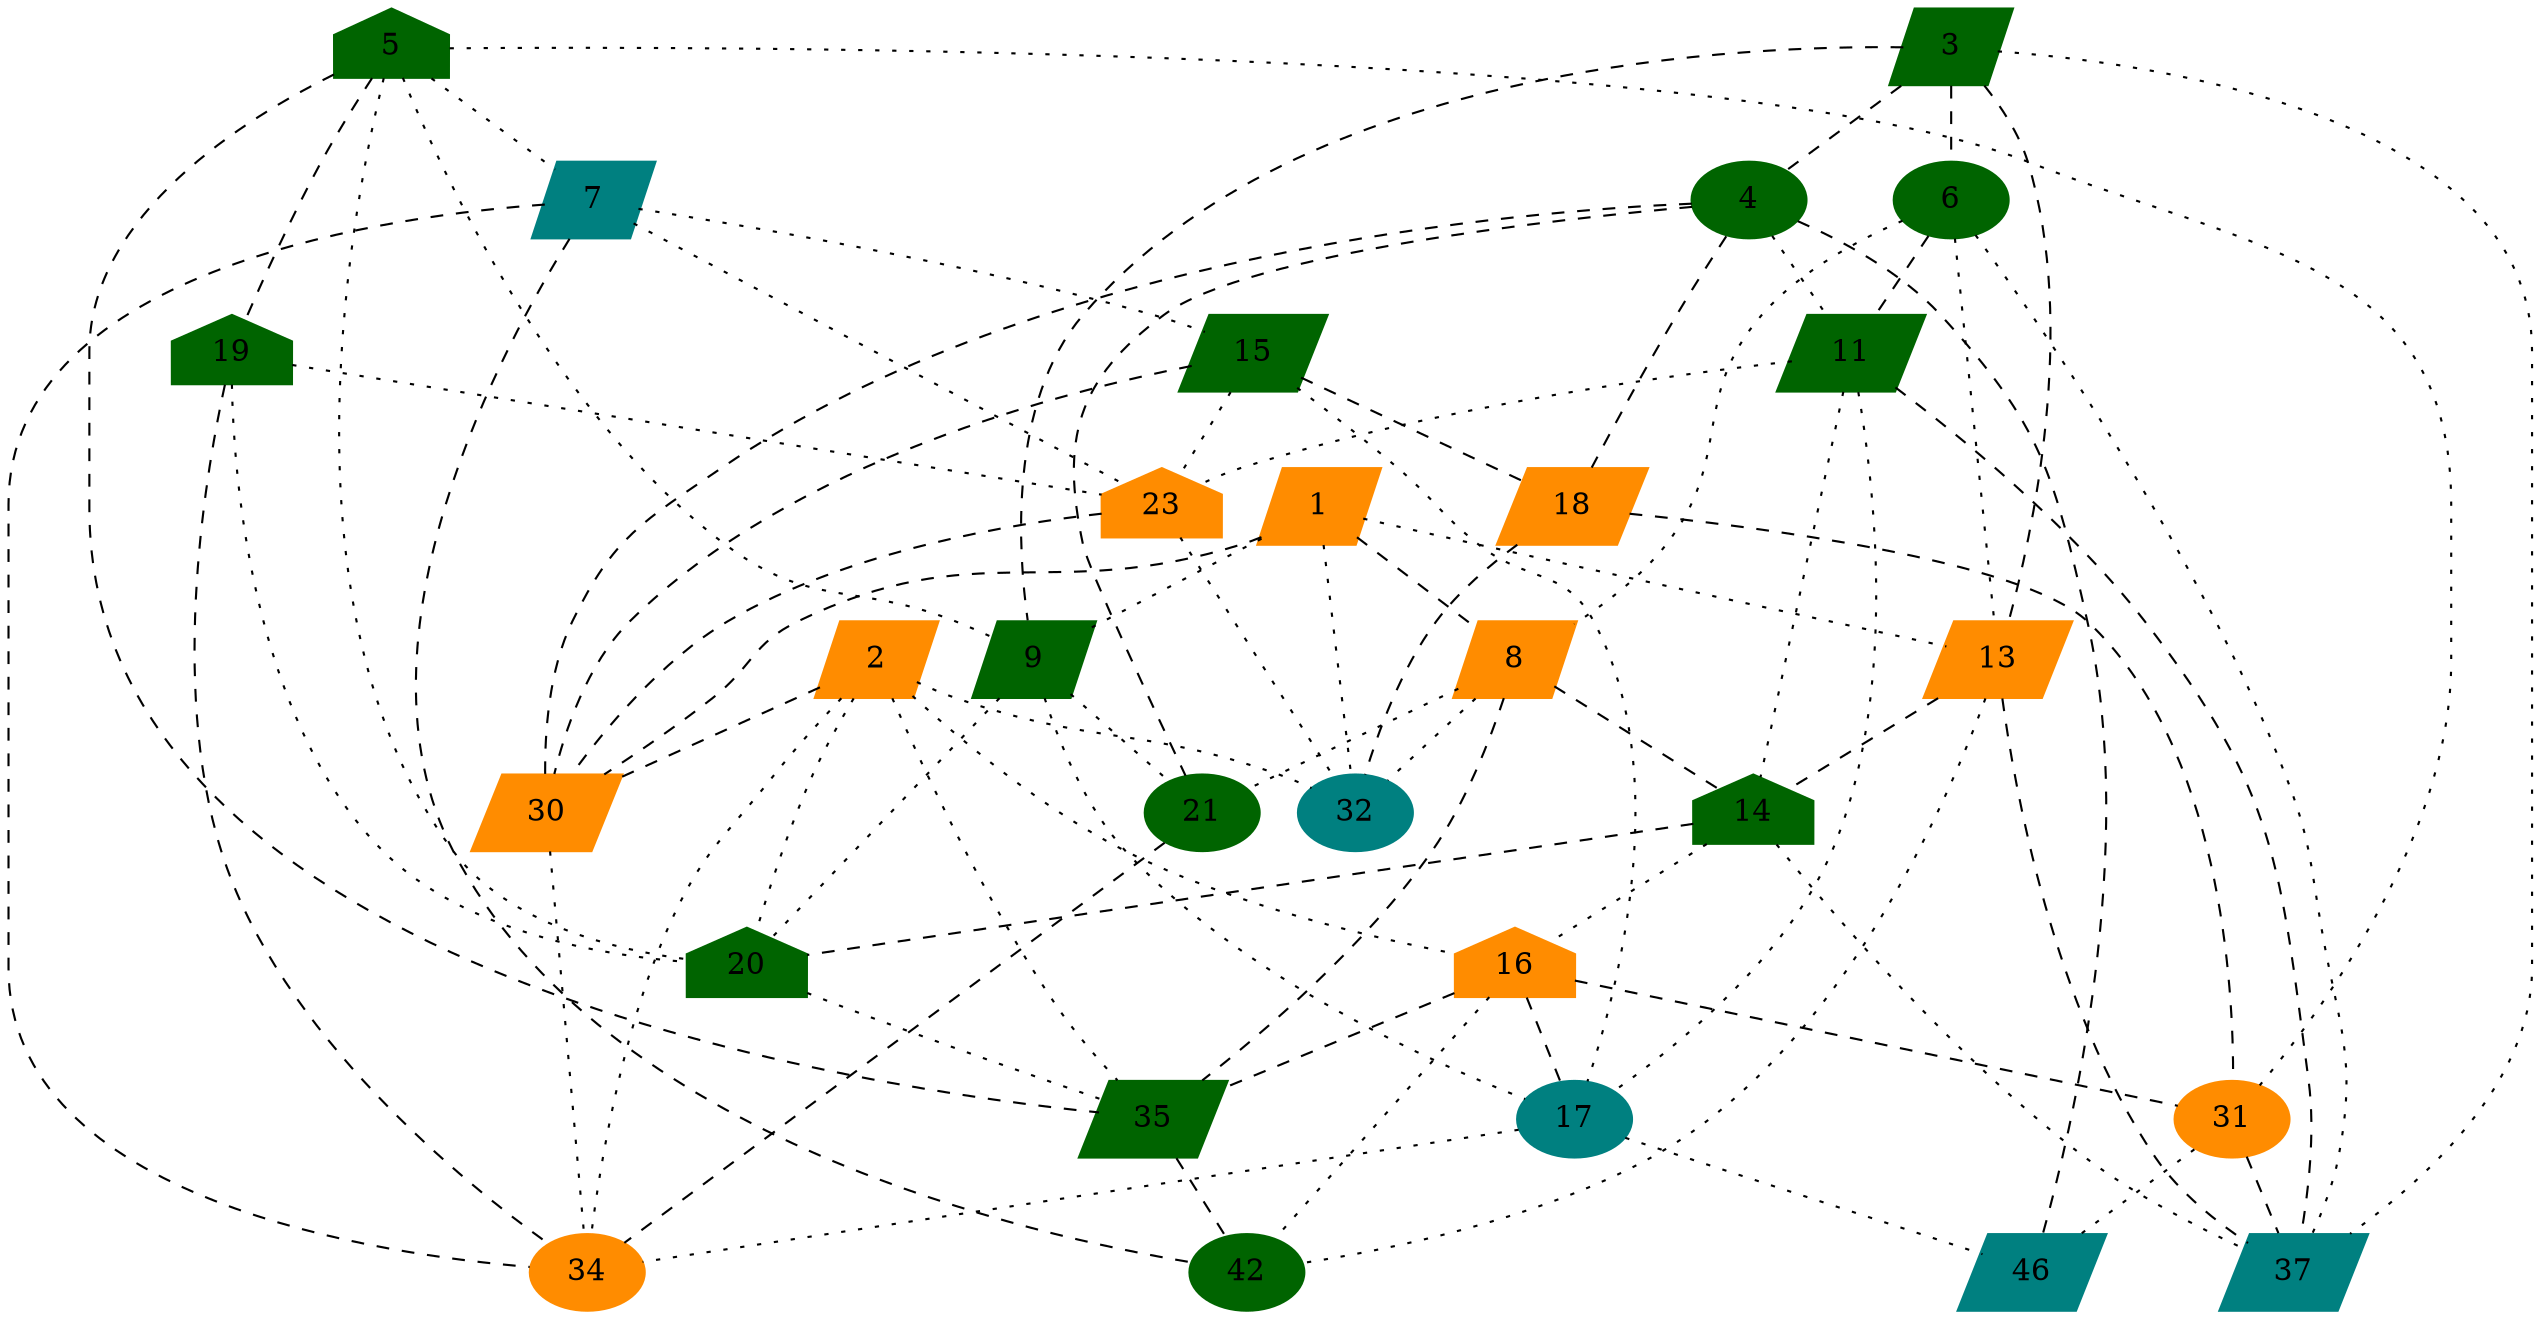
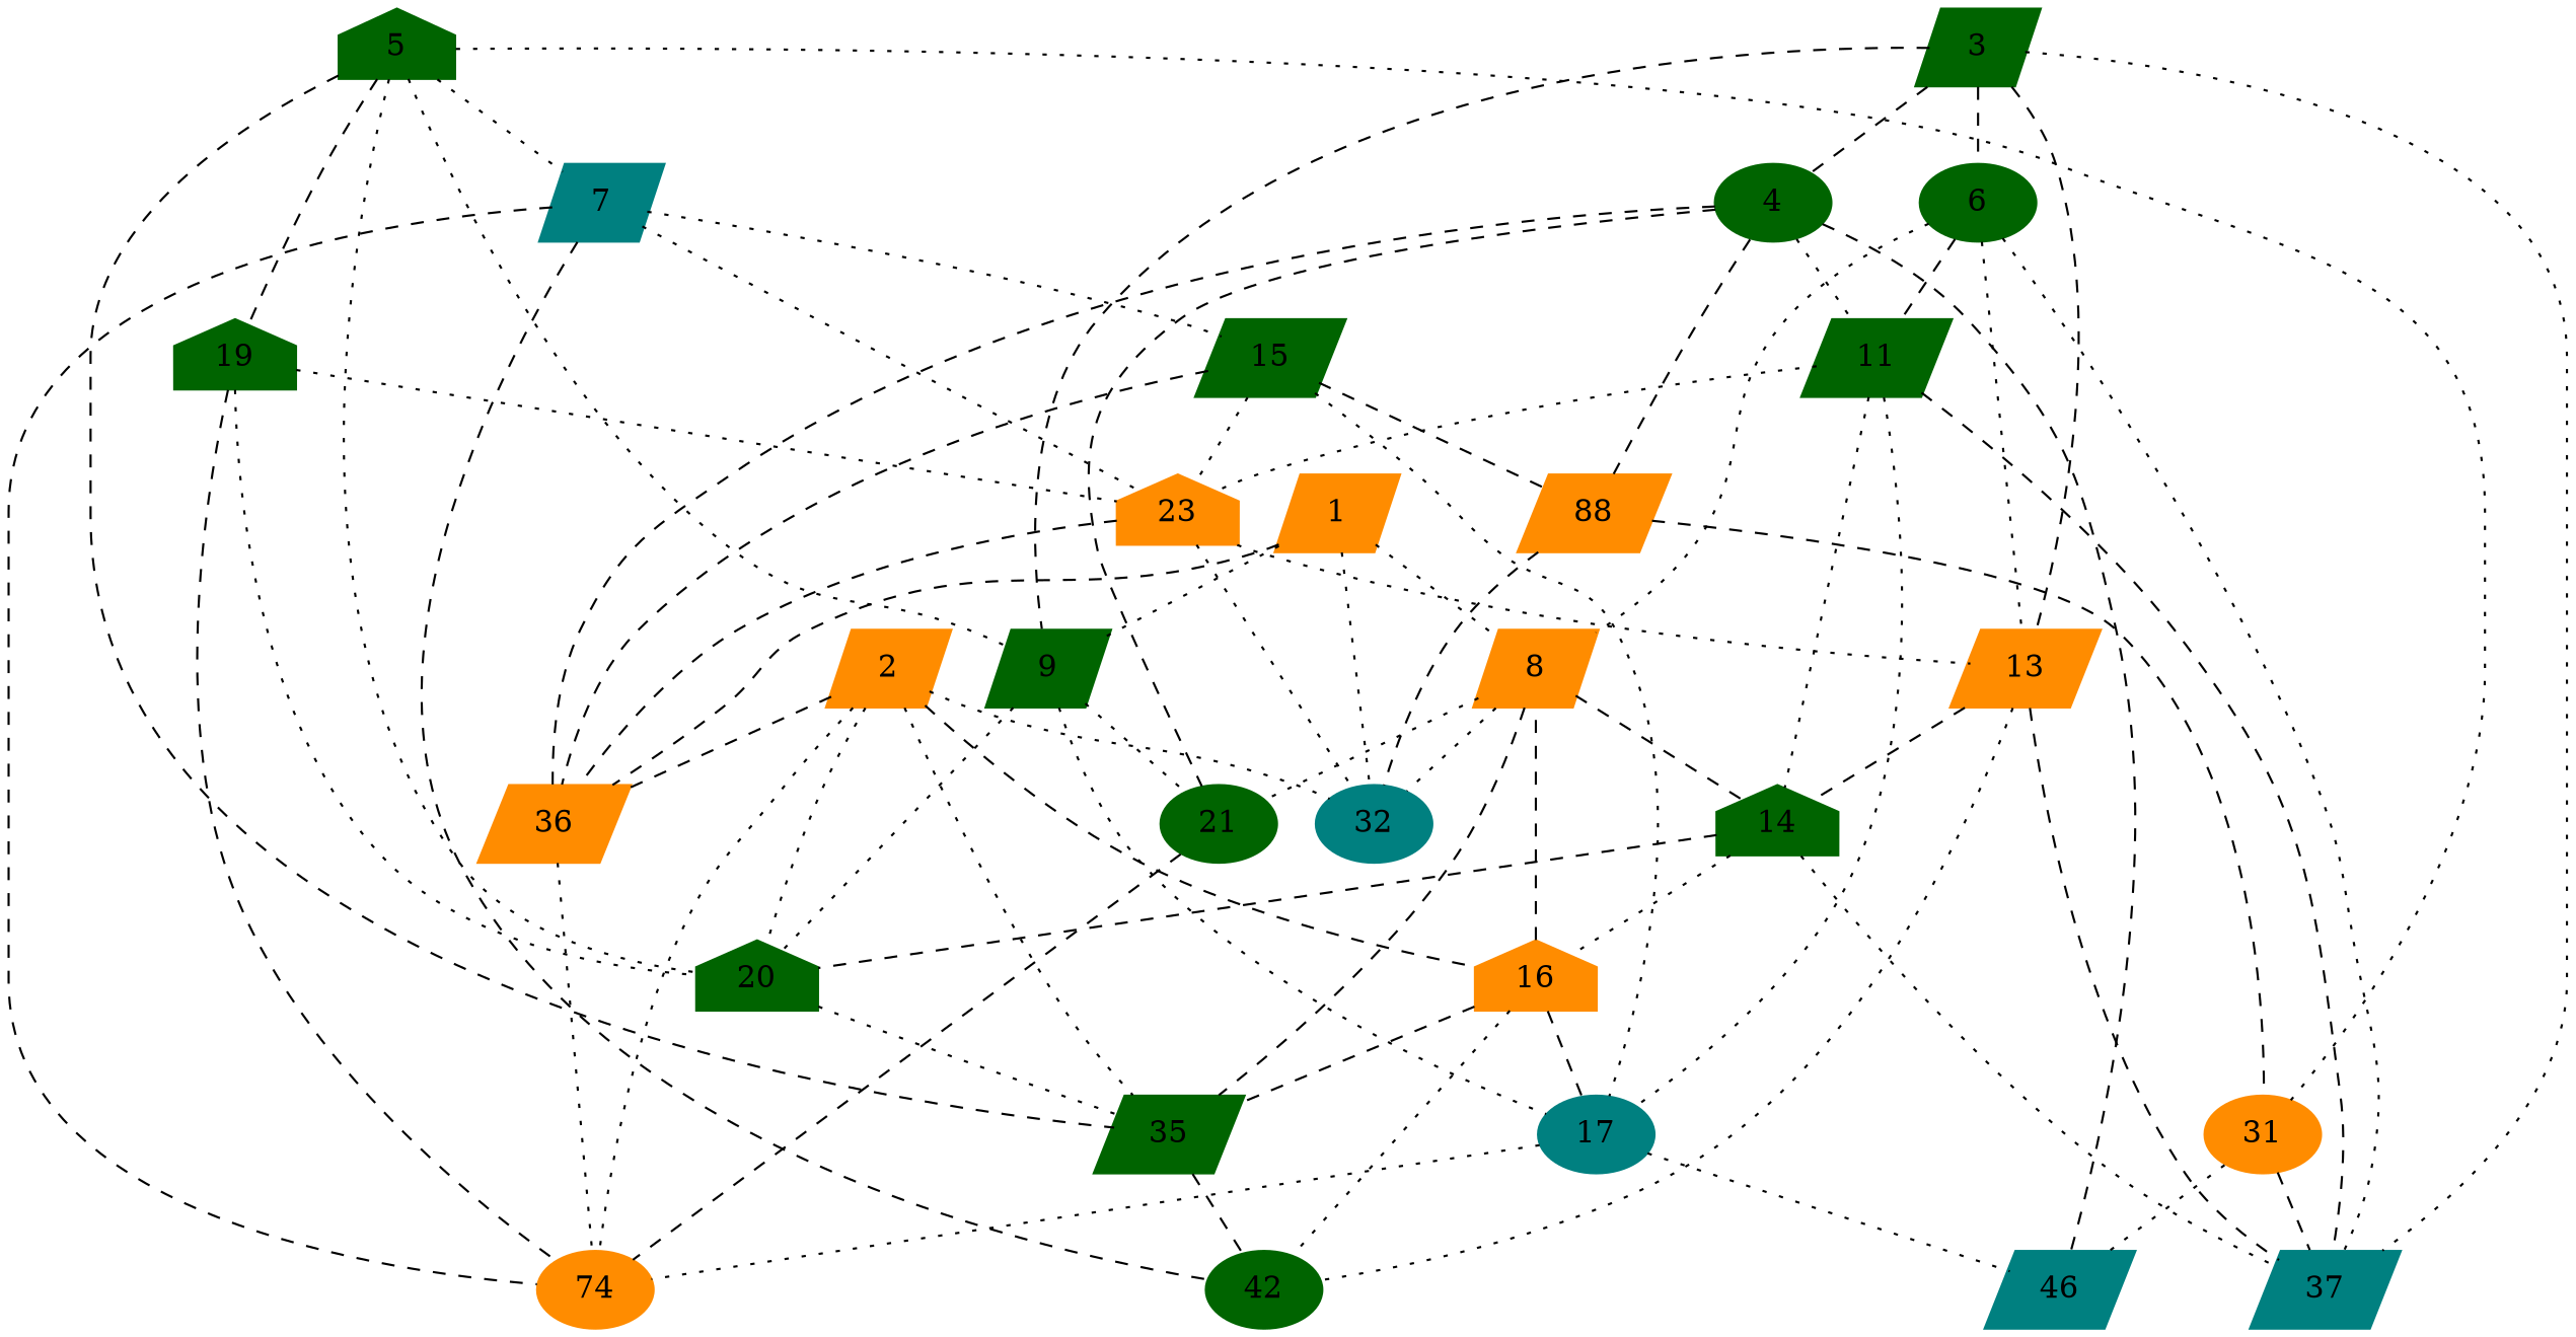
  graph {
    node [color=darkgreen shape=parallelogram style=filled]
    edge [style=dotted]
    1 [color=darkorange super="+24"]
    8 [color=darkorange super="+44"]
    9 [super="+12"]
    13 [color=darkorange super="+28"]
-   30 [color=darkorange super="+41"]
+   30 [color=darkorange super="+41" label=36]
    32 [color=teal shape=ellipse super="+48"]
    35 [super="+39"]
    21 [shape=ellipse]
    14 [shape=house super="+36"]
    20 [shape=house super="+50"]
    17 [color=teal shape=ellipse super="+49"]
    37 [color=teal super="+47"]
    42 [shape=ellipse]
-   34 [color=darkorange shape=ellipse super="+38"]
+   34 [color=darkorange shape=ellipse super="+38" label=74]
    2 [color=darkorange super="+51"]
    16 [color=darkorange shape=house super="+33"]
    31 [color=darkorange shape=ellipse super="+40"]
    3 [super="+43"]
    4 [shape=ellipse super="+10"]
    6 [shape=ellipse super="+29"]
    11 [super="+26"]
-   18 [color=darkorange]
+   18 [color=darkorange label=88]
    46 [color=teal]
    23 [color=darkorange shape=house super="+25"]
    5 [shape=house super="+27"]
    7 [color=teal super="+22"]
    19 [shape=house]
    15 [super="+45"]
-   1 -- 8 [style=dashed]
+   1 -- 8
    1 -- 9
-   1 -- 13
+   23 -- 13
    1 -- 30 [style=dashed]
    1 -- 32 [weight=2]
    8 -- 32
    8 -- 35 [style=dashed]
    8 -- 21
    8 -- 14 [style=dashed]
    9 -- 21
    9 -- 20
    9 -- 17
    13 -- 14 [style=dashed]
    13 -- 37 [style=dashed]
    13 -- 42
    30 -- 34
    35 -- 42 [style=dashed]
    21 -- 34 [style=dashed]
    14 -- 20 [style=dashed]
    14 -- 37
    14 -- 16
    20 -- 35
    17 -- 34
    17 -- 46
    2 -- 30 [style=dashed]
    2 -- 32
    2 -- 35
    2 -- 20
    2 -- 34
-   2 -- 16
+   2 -- 16 [style=dashed]
    16 -- 35 [style=dashed]
    16 -- 17 [style=dashed]
    16 -- 42
-   16 -- 31 [style=dashed]
+   16 -- 8 [style=dashed]
    31 -- 37 [style=dashed]
    31 -- 46 [weight=2]
    3 -- 9 [style=dashed]
    3 -- 13 [style=dashed]
    3 -- 37
    3 -- 4 [style=dashed]
    3 -- 6 [style=dashed weight=2]
    4 -- 30 [style=dashed]
    4 -- 21 [style=dashed]
    4 -- 11
    4 -- 18 [style=dashed]
    4 -- 46 [style=dashed]
    6 -- 8
    6 -- 13
    6 -- 37
    6 -- 11 [style=dashed]
    11 -- 14
    11 -- 17
    11 -- 37 [style=dashed]
    11 -- 23
    18 -- 32 [style=dashed]
    18 -- 31 [style=dashed]
    23 -- 30 [style=dashed]
    23 -- 32
    5 -- 9
    5 -- 35 [style=dashed]
    5 -- 20
    5 -- 31
    5 -- 7
    5 -- 19 [style=dashed]
    7 -- 42 [style=dashed]
    7 -- 34 [style=dashed]
    7 -- 23
    7 -- 15 [weight=2]
    19 -- 20
    19 -- 34 [style=dashed]
    19 -- 23
    15 -- 30 [style=dashed]
    15 -- 17
    15 -- 18 [style=dashed]
    15 -- 23
  }
